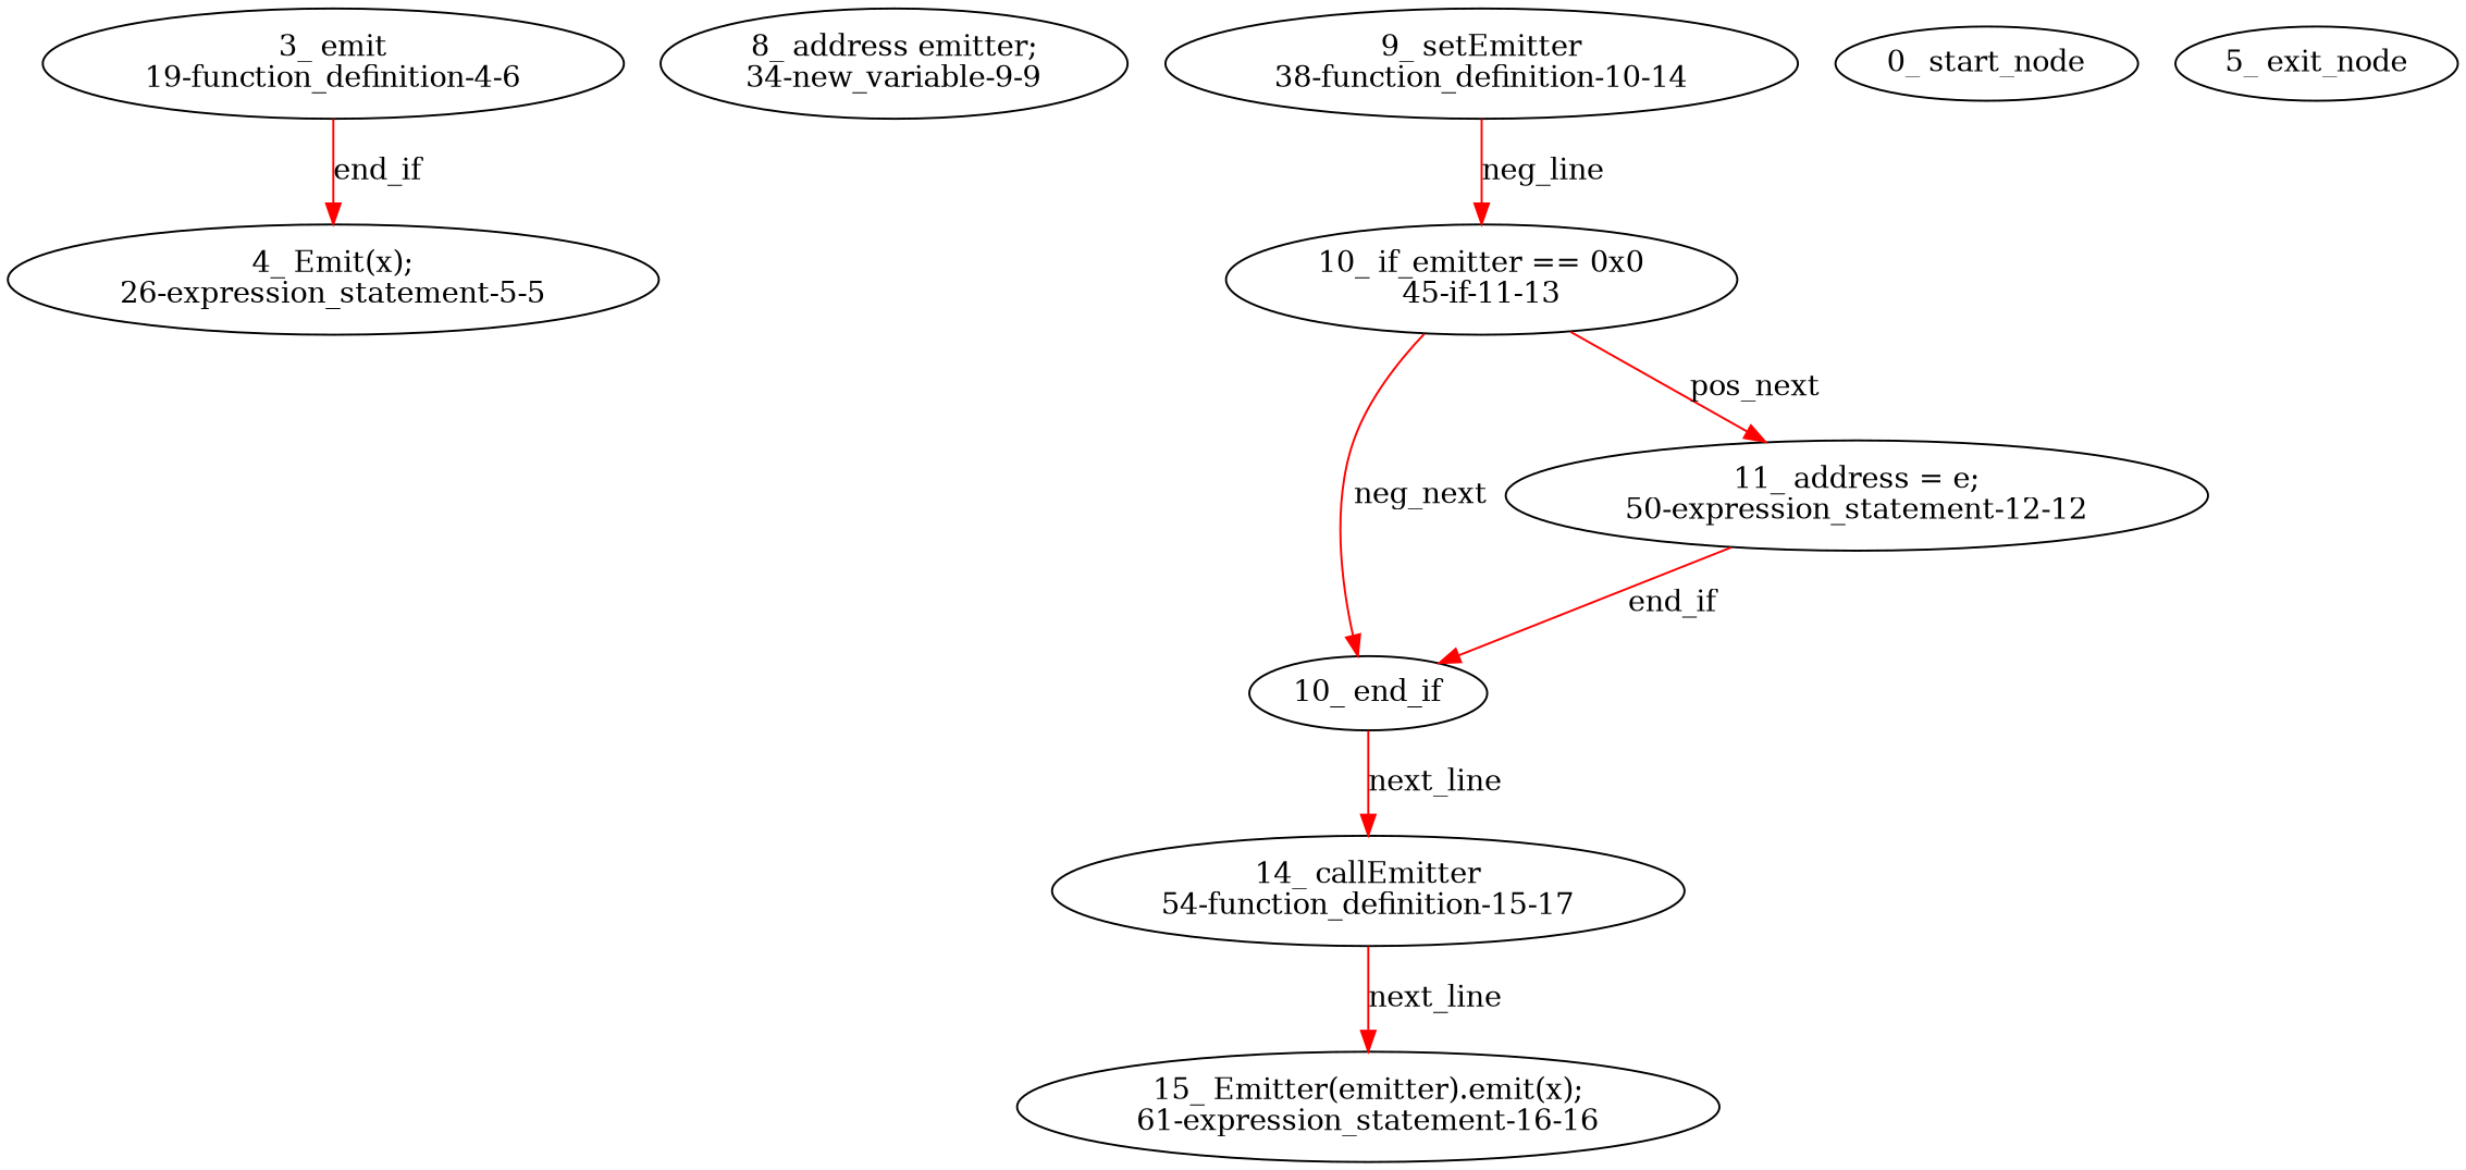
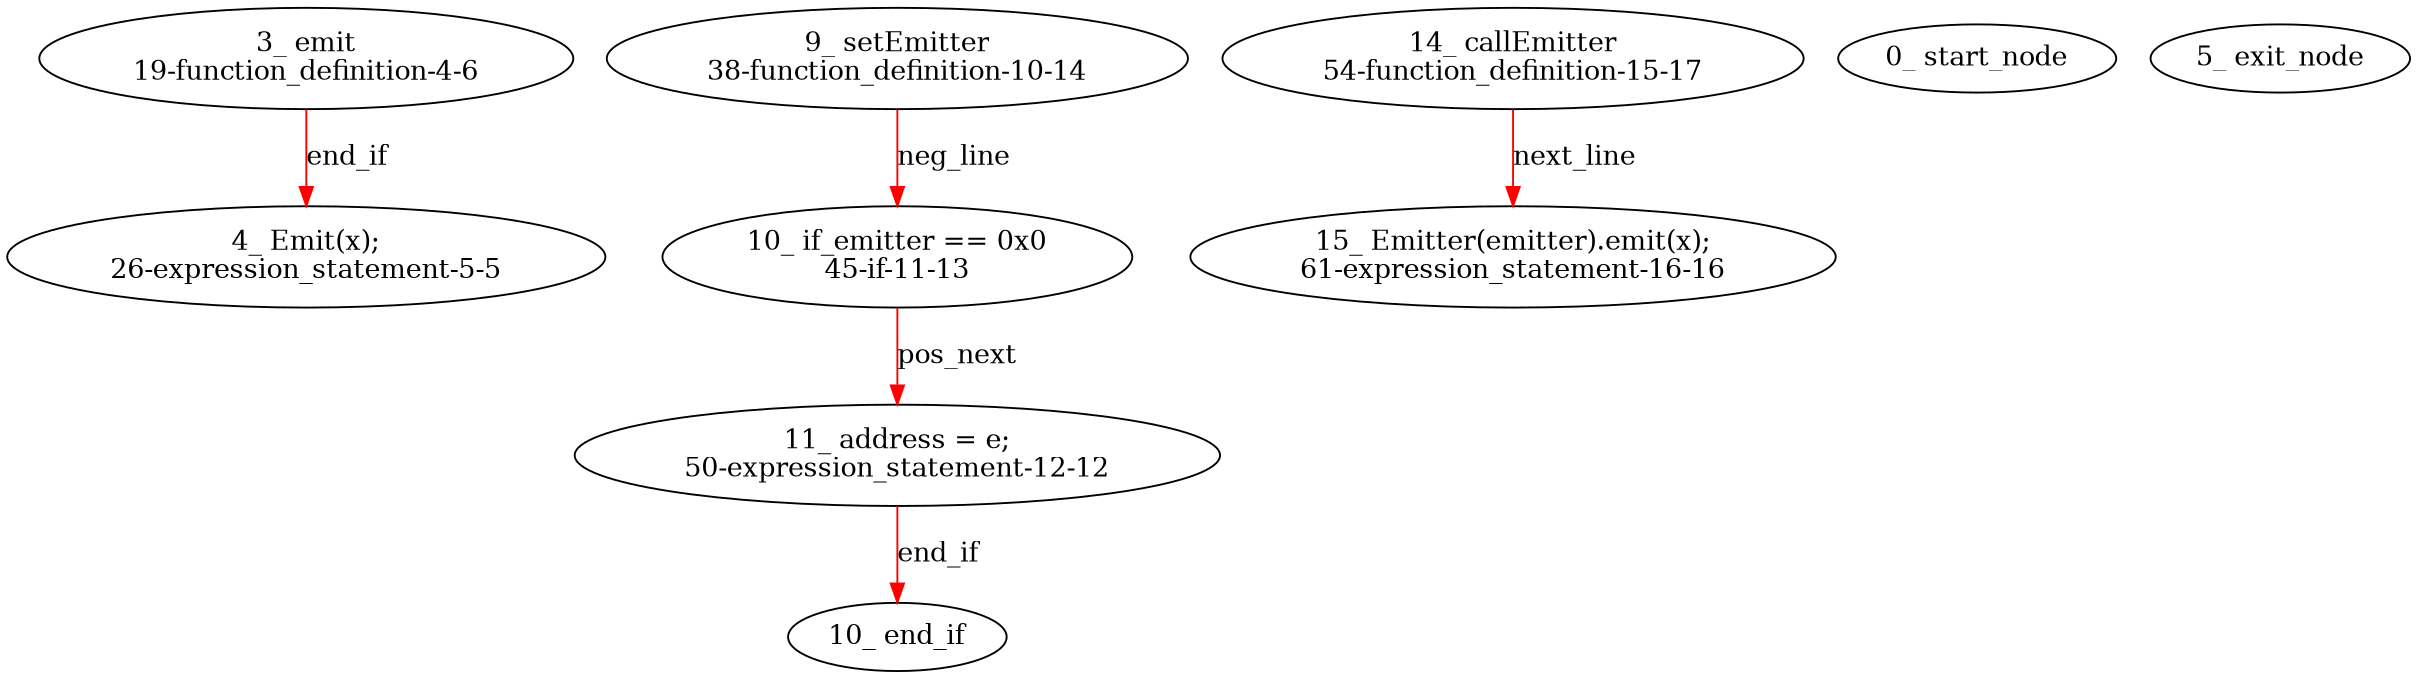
  digraph {
    node [type_label=function_definition]
    edge [color=red controlflow_type=next_line edge_type=CFG_edge]
    n1 [label="3_ emit\n19-function_definition-4-6"]
    n2 [label="4_ Emit(x);\n26-expression_statement-5-5" type_label=expression_statement]
-   n3 [label="8_ address emitter;\n34-new_variable-9-9" type_label=new_variable]
    n4 [label="9_ setEmitter\n38-function_definition-10-14"]
    n5 [label="10_ if_emitter == 0x0\n45-if-11-13" type_label=if]
    n6 [label="10_ end_if" type_label=end_if]
    n7 [label="11_ address = e;\n50-expression_statement-12-12" type_label=expression_statement]
    n8 [label="14_ callEmitter\n54-function_definition-15-17"]
    n9 [label="15_ Emitter(emitter).emit(x);\n61-expression_statement-16-16" type_label=expression_statement]
    n10 [label="0_ start_node" type_label=start]
    n11 [label="5_ exit_node" type_label=exit]
    n1 -> n2 [label=end_if]
    n4 -> n5 [label=neg_line]
-   n5 -> n6 [controlflow_type=neg_next label=neg_next]
    n5 -> n7 [controlflow_type=pos_next label=pos_next]
-   n6 -> n8 [label=next_line]
    n7 -> n6 [controlflow_type=end_if label=end_if]
    n8 -> n9 [label=next_line]
  }
